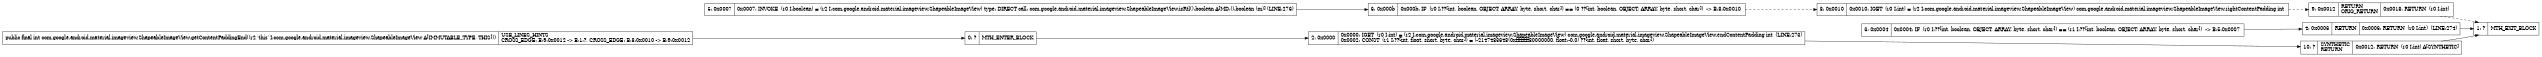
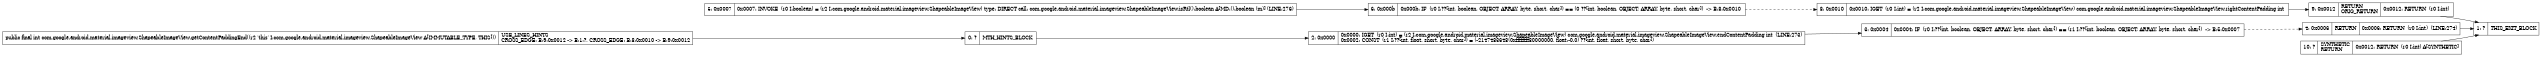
  digraph {
    rankdir=LR
    node [shape=record]
-   n1 [label="{0\:\ ?|MTH_ENTER_BLOCK\l}"]
+   n1 [label="{0\:\ ?|MTH_HINTS_BLOCK\l}"]
    n2 [label="{2\:\ 0x0000|0x0000: IGET  (r0 I:int) = (r2 I:com.google.android.material.imageview.ShapeableImageView) com.google.android.material.imageview.ShapeableImageView.endContentPadding int  (LINE:273)\l0x0002: CONST  (r1 I:??[int, float, short, byte, char]) = (\-2147483648(0xffffffff80000000, float:\-0.0) ??[int, float, short, byte, char]) \l}"]
    n3 [label="{3\:\ 0x0004|0x0004: IF  (r0 I:??[int, boolean, OBJECT, ARRAY, byte, short, char]) == (r1 I:??[int, boolean, OBJECT, ARRAY, byte, short, char])  \-\> B:5:0x0007 \l}"]
    n4 [label="{4\:\ 0x0006|RETURN\l|0x0006: RETURN  (r0 I:int)  (LINE:274)\l}"]
-   n5 [label="{1\:\ ?|MTH_EXIT_BLOCK\l}"]
+   n5 [label="{1\:\ ?|THIS_EXIT_BLOCK\l}"]
    n6 [label="{5\:\ 0x0007|0x0007: INVOKE  (r0 I:boolean) = (r2 I:com.google.android.material.imageview.ShapeableImageView) type: DIRECT call: com.google.android.material.imageview.ShapeableImageView.isRtl():boolean A[MD:():boolean (m)] (LINE:276)\l}"]
    n7 [label="{6\:\ 0x000b|0x000b: IF  (r0 I:??[int, boolean, OBJECT, ARRAY, byte, short, char]) == (0 ??[int, boolean, OBJECT, ARRAY, byte, short, char])  \-\> B:8:0x0010 \l}"]
    n8 [label="{8\:\ 0x0010|0x0010: IGET  (r0 I:int) = (r2 I:com.google.android.material.imageview.ShapeableImageView) com.google.android.material.imageview.ShapeableImageView.rightContentPadding int \l}"]
-   n9 [label="{9\:\ 0x0012|RETURN\lORIG_RETURN\l|0x0018: RETURN  (r0 I:int) \l}"]
+   n9 [label="{9\:\ 0x0012|RETURN\lORIG_RETURN\l|0x0012: RETURN  (r0 I:int) \l}"]
    n10 [label="{10\:\ ?|SYNTHETIC\lRETURN\l|0x0012: RETURN  (r0 I:int) A[SYNTHETIC]\l}"]
    n11 [label="{public final int com.google.android.material.imageview.ShapeableImageView.getContentPaddingEnd((r2 'this' I:com.google.android.material.imageview.ShapeableImageView A[IMMUTABLE_TYPE, THIS]))  | USE_LINES_HINTS\lCROSS_EDGE: B:9:0x0012 \-\> B:1:?, CROSS_EDGE: B:8:0x0010 \-\> B:9:0x0012\l}"]
    n1 -> n2
-   n2 -> n10
-   n3 -> n4 [style=solid]
+   n2 -> n3
+   n3 -> n4 [style=dashed]
    n4 -> n5
    n6 -> n7
    n7 -> n8 [style=dashed]
-   n8 -> n9 [style=dashed]
-   n9 -> n5 [style=dashed]
+   n8 -> n9
+   n9 -> n5
    n10 -> n5
    n11 -> n1
  }
